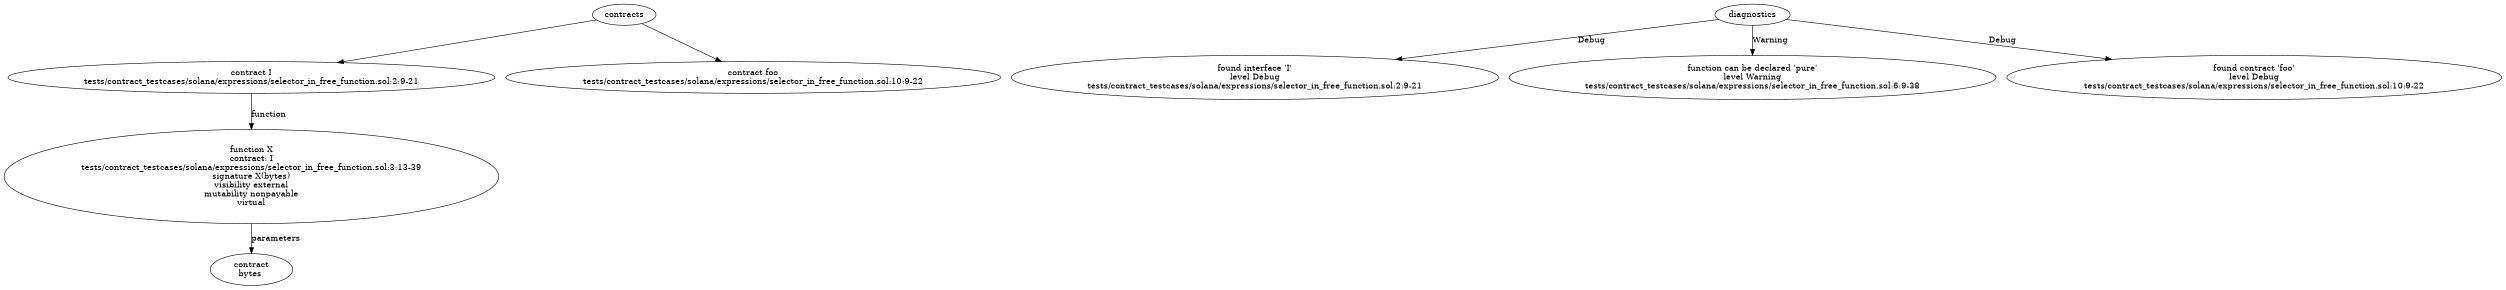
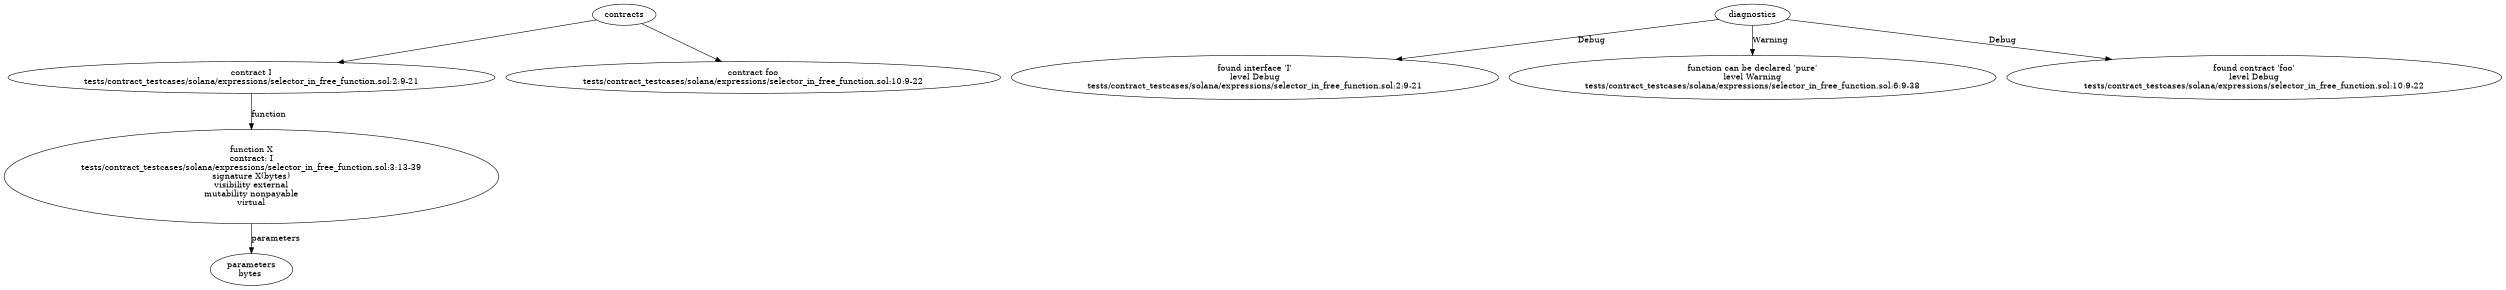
  strict digraph {
    n1 [label="contract I\ntests/contract_testcases/solana/expressions/selector_in_free_function.sol:2:9-21"]
    n2 [label="function X\ncontract: I\ntests/contract_testcases/solana/expressions/selector_in_free_function.sol:3:13-39\nsignature X(bytes)\nvisibility external\nmutability nonpayable\nvirtual"]
-   n3 [label="contract\nbytes "]
+   n3 [label="parameters\nbytes "]
    n4 [label="contract foo\ntests/contract_testcases/solana/expressions/selector_in_free_function.sol:10:9-22"]
    n5 [label="found interface 'I'\nlevel Debug\ntests/contract_testcases/solana/expressions/selector_in_free_function.sol:2:9-21"]
    n6 [label="function can be declared 'pure'\nlevel Warning\ntests/contract_testcases/solana/expressions/selector_in_free_function.sol:6:9-38"]
    n7 [label="found contract 'foo'\nlevel Debug\ntests/contract_testcases/solana/expressions/selector_in_free_function.sol:10:9-22"]
    contracts
    diagnostics
    n1 -> n2 [label=function]
    n2 -> n3 [label=parameters]
    contracts -> n1
    contracts -> n4
    diagnostics -> n5 [label=Debug]
    diagnostics -> n6 [label=Warning]
    diagnostics -> n7 [label=Debug]
  }
